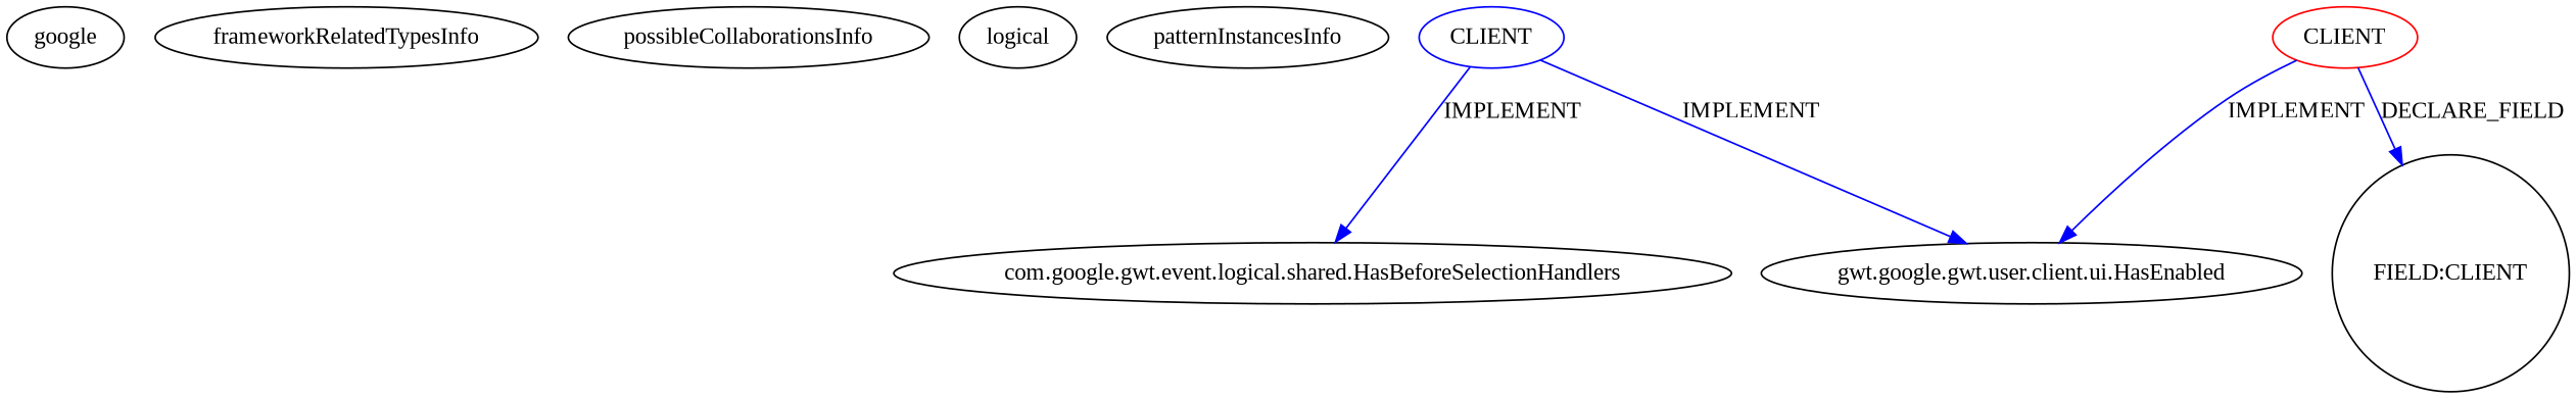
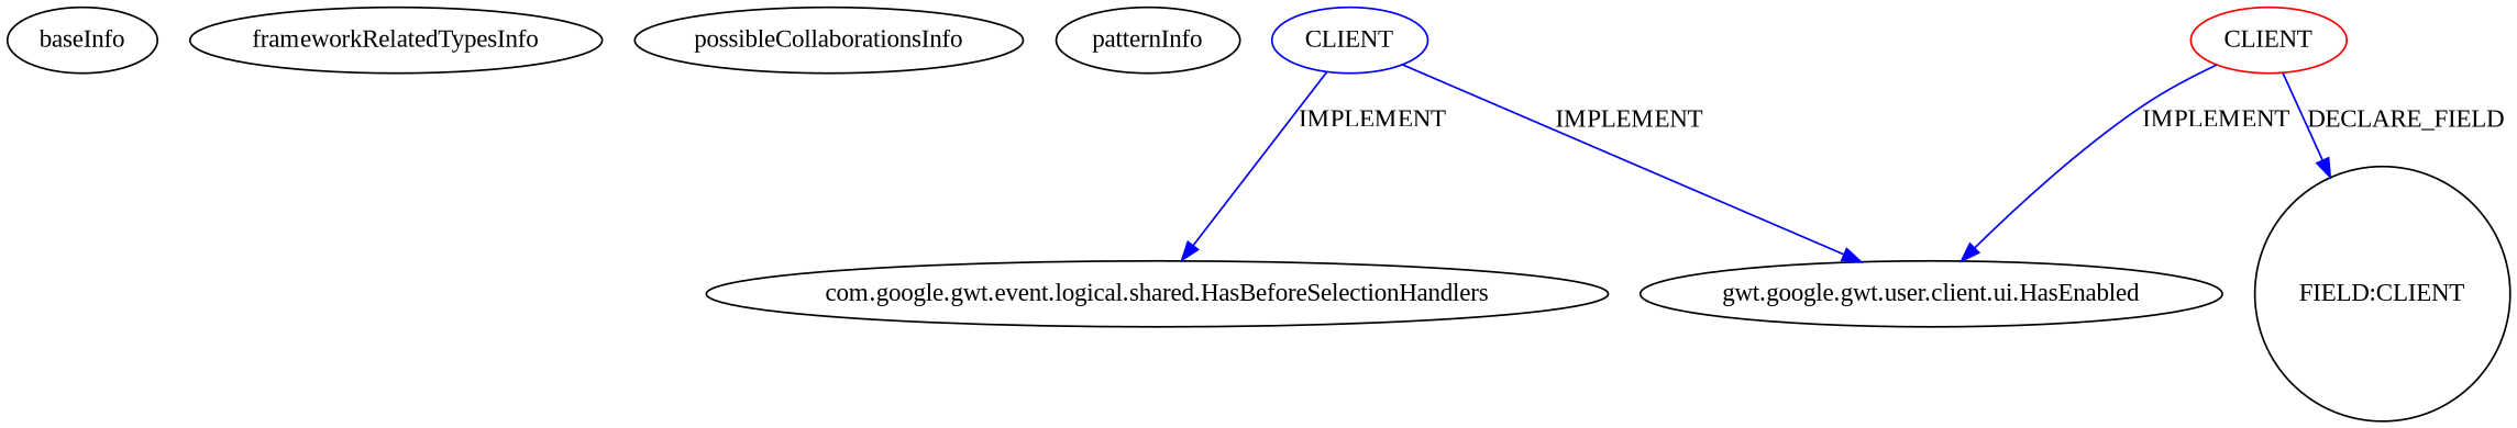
  digraph {
    fontname="Liberation Serif"
    node [fontname="Liberation Serif"]
    edge [color=blue fontname="Liberation Serif"]
-   baseInfo [category=pattern graphId=1514 isAnonymous=false possibleRelation=false label=google]
+   baseInfo [category=pattern graphId=1514 isAnonymous=false possibleRelation=false]
    frameworkRelatedTypesInfo [0="com.google.gwt.user.client.ui.HasEnabled"]
    possibleCollaborationsInfo
-   patternInfo [frequency=2.0 patternRootClient=0 label=logical]
-   patternInstancesInfo [0="rdomingonl-layoutTest~/rdomingonl-layoutTest/layoutTest-master/src/main/java/nl/tc/rd/exp/layouttest/client/mvp/view/WidgetDesignerView.java~WidgetDesignerView~4344" 1="kospiotr-gwt-layout-designer~/kospiotr-gwt-layout-designer/gwt-layout-designer-master/src/main/java/pl/pkosmowski/gxtshowcase/client/EditorsPanel.java~EditorsPanel~3411"]
+   patternInfo [frequency=2.0 patternRootClient=0]
    n6 [isFrameworkType=false label="com.google.gwt.event.logical.shared.HasBeforeSelectionHandlers" vertexType=FRAMEWORK_INTERFACE_TYPE]
    n7 [color=blue isFrameworkType=false label=CLIENT vertexType=REFERENCE_CLIENT_CLASS_DECLARATION]
    n8 [isFrameworkType=false label="gwt.google.gwt.user.client.ui.HasEnabled" vertexType=FRAMEWORK_INTERFACE_TYPE]
    n9 [color=red isFrameworkType=false label=CLIENT vertexType=ROOT_CLIENT_CLASS_DECLARATION]
    n10 [isFrameworkType=false label="FIELD:CLIENT" shape=circle vertexType=FIELD_DECLARATION]
    n7 -> n6 [label=IMPLEMENT]
    n7 -> n8 [label=IMPLEMENT]
    n9 -> n8 [label=IMPLEMENT]
    n9 -> n10 [label=DECLARE_FIELD]
  }
